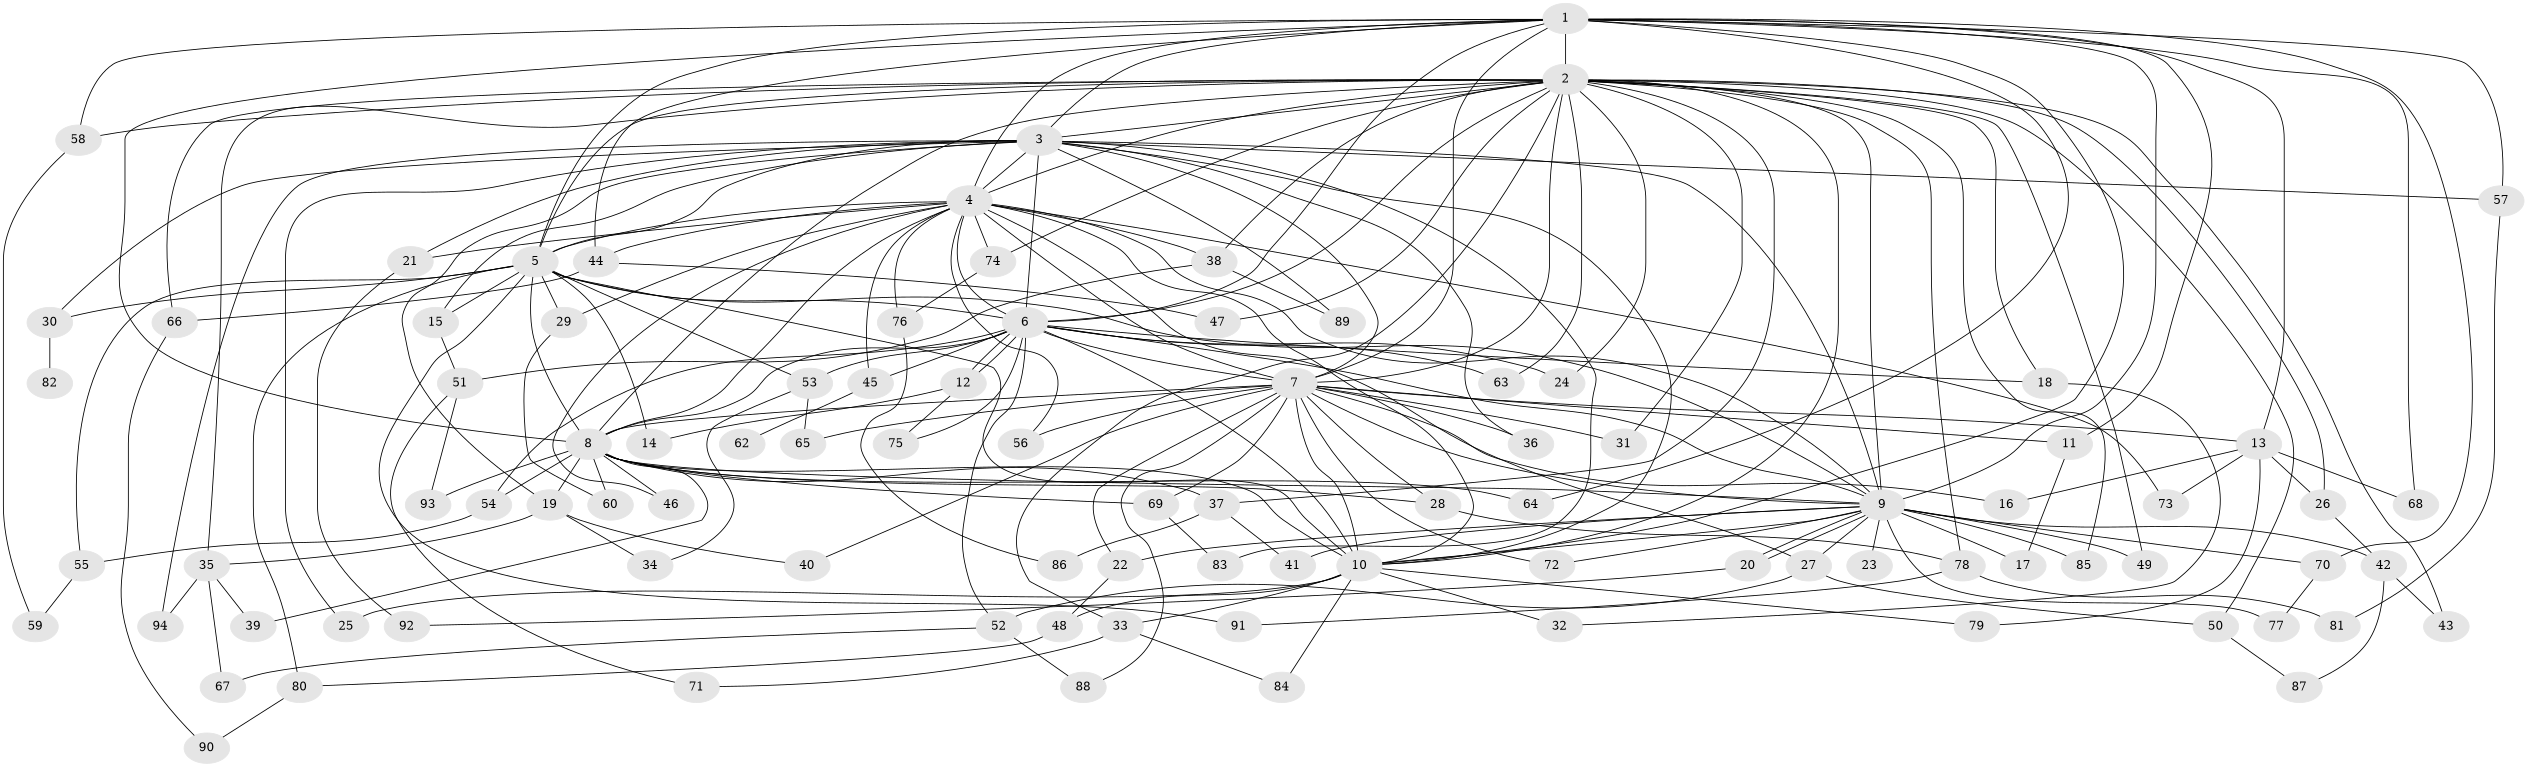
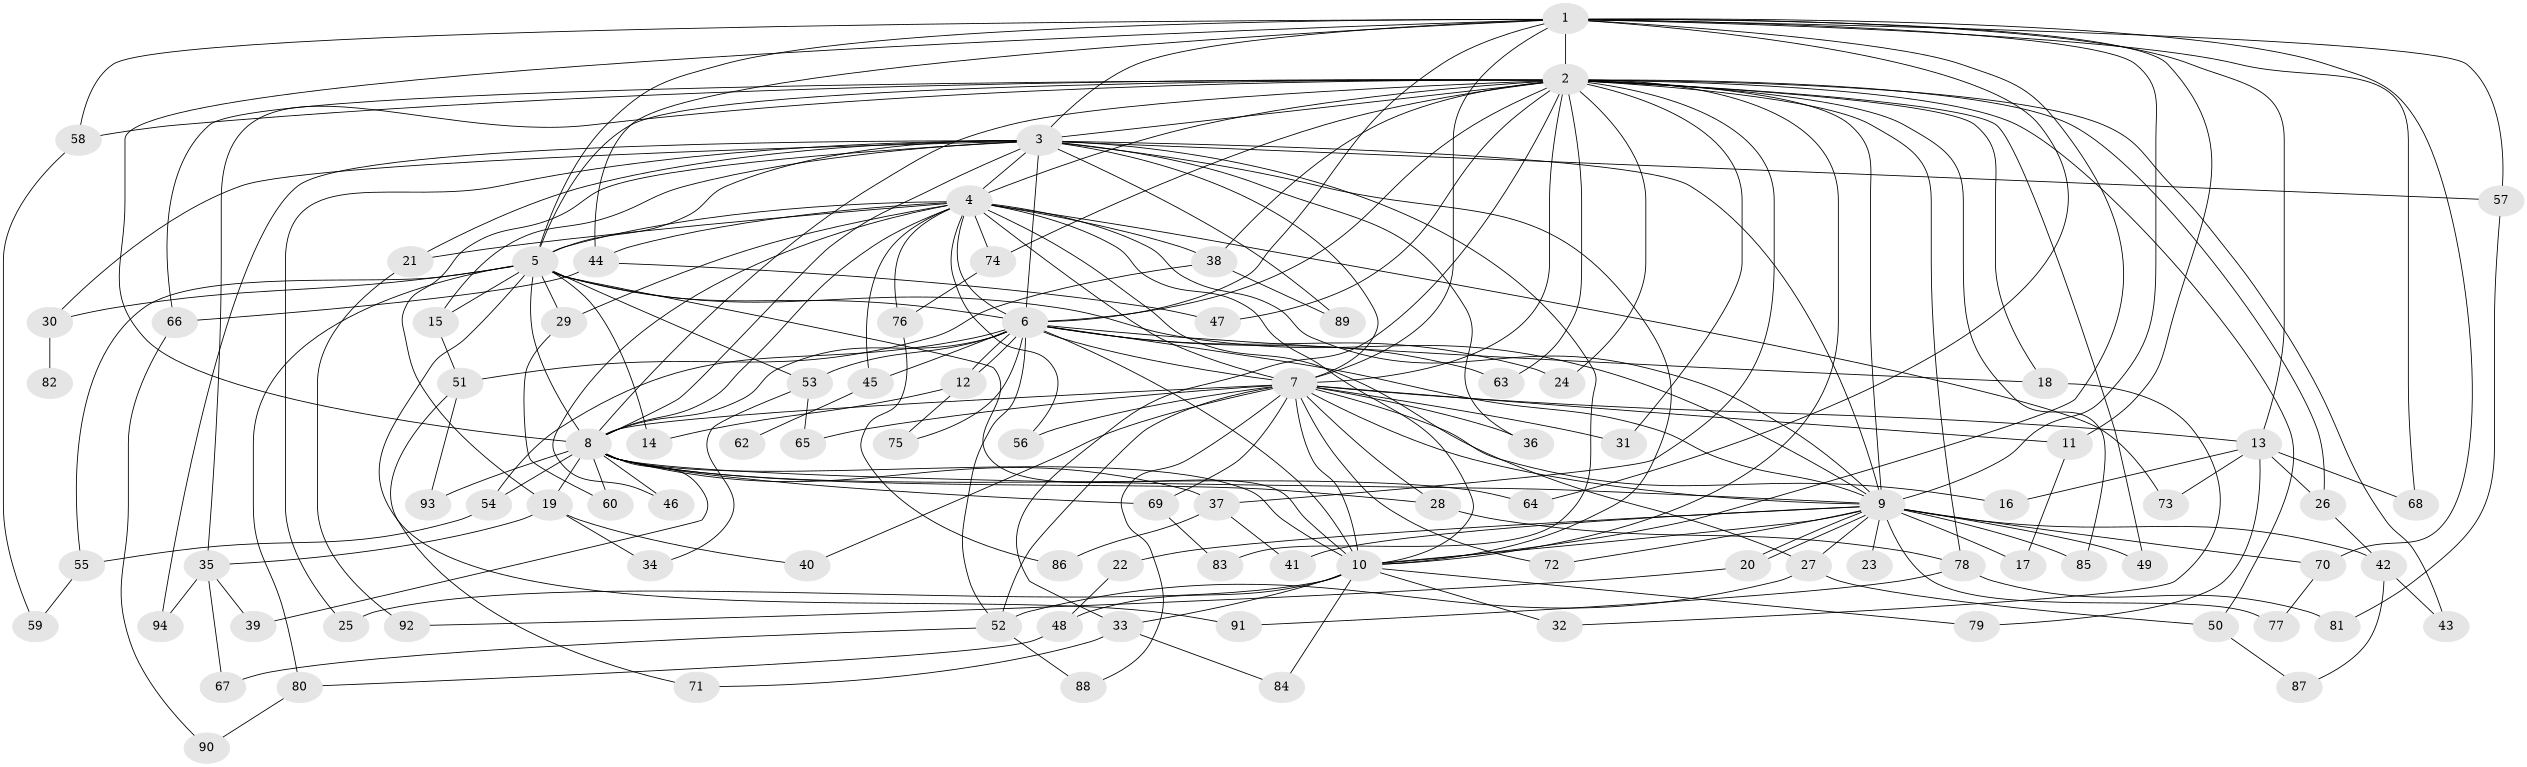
  graph {
    node [color=gray90 style=filled]
    1
    2
    3
    4
    5
    6
    7
    8
    9
    10
    11
    13
    44
    57
    58
    64
    68
    70
    18
    24
    26
    31
    33
    35
    37
    38
    43
    47
    49
    50
    63
    66
    74
    78
    85
    15
    19
    21
    25
    30
    36
    83
    89
    94
    27
    29
    45
    46
    56
    73
    76
    14
    53
    55
    80
    91
    12
    52
    54
    75
    16
    22
    28
    40
    65
    69
    72
    88
    60
    39
    93
    23
    17
    20
    41
    42
    77
    32
    48
    79
    84
    81
    59
    71
    67
    86
    51
    87
    90
    34
    92
    82
    62
    1 -- 2
    1 -- 3
-   1 -- 4
    1 -- 5
    1 -- 6
    1 -- 7
    1 -- 8
    1 -- 9
    1 -- 10
    1 -- 11
    1 -- 13
    1 -- 44
    1 -- 57
    1 -- 58
    1 -- 64
    1 -- 68
    1 -- 70
    2 -- 3
    2 -- 4
    2 -- 5
    2 -- 6
    2 -- 7
    2 -- 8
    2 -- 9
    2 -- 10
    2 -- 58
    2 -- 18
    2 -- 24
    2 -- 26
    2 -- 31
    2 -- 33
    2 -- 35
    2 -- 37
    2 -- 38
    2 -- 43
    2 -- 47
    2 -- 49
    2 -- 50
    2 -- 63
    2 -- 66
    2 -- 74
    2 -- 78
    2 -- 85
    3 -- 4
    3 -- 5
    3 -- 6
    3 -- 7
+   3 -- 8
    3 -- 9
    3 -- 10
    3 -- 57
    3 -- 15
    3 -- 19
    3 -- 21
    3 -- 25
    3 -- 30
    3 -- 36
    3 -- 83
    3 -- 89
    3 -- 94
    4 -- 5
    4 -- 6
    4 -- 7
    4 -- 8
    4 -- 9
    4 -- 10
    4 -- 44
    4 -- 38
    4 -- 74
    4 -- 21
    4 -- 27
    4 -- 29
    4 -- 45
    4 -- 46
    4 -- 56
    4 -- 73
    4 -- 76
    5 -- 6
    5 -- 8
    5 -- 9
    5 -- 10
    5 -- 15
    5 -- 30
    5 -- 29
    5 -- 14
    5 -- 53
    5 -- 55
    5 -- 80
    5 -- 91
    6 -- 7
    6 -- 8
    6 -- 9
    6 -- 10
    6 -- 18
    6 -- 24
    6 -- 63
    6 -- 45
    6 -- 53
    6 -- 12
    6 -- 12
    6 -- 52
    6 -- 54
    6 -- 75
    7 -- 8
    7 -- 9
    7 -- 10
    7 -- 11
    7 -- 13
    7 -- 31
    7 -- 36
    7 -- 56
    7 -- 16
-   7 -- 22
+   7 -- 52
    7 -- 28
    7 -- 40
    7 -- 65
    7 -- 69
    7 -- 72
    7 -- 88
    8 -- 9
    8 -- 10
    8 -- 64
    8 -- 37
    8 -- 19
    8 -- 46
    8 -- 54
    8 -- 28
    8 -- 69
    8 -- 60
    8 -- 39
    8 -- 93
    9 -- 10
    9 -- 70
    9 -- 49
    9 -- 85
    9 -- 27
    9 -- 22
    9 -- 72
    9 -- 23
    9 -- 17
    9 -- 20
    9 -- 20
    9 -- 41
    9 -- 42
    9 -- 77
    10 -- 33
    10 -- 25
    10 -- 32
    10 -- 48
    10 -- 79
    10 -- 84
    11 -- 17
    13 -- 68
    13 -- 26
    13 -- 73
    13 -- 16
    13 -- 79
    44 -- 47
    44 -- 66
    57 -- 81
    58 -- 59
    70 -- 77
    18 -- 32
    26 -- 42
    33 -- 84
    33 -- 71
    35 -- 94
    35 -- 39
    35 -- 67
    37 -- 41
    37 -- 86
    38 -- 89
    38 -- 51
    50 -- 87
    66 -- 90
    74 -- 76
    78 -- 91
    78 -- 81
    15 -- 51
    19 -- 35
    19 -- 40
    19 -- 34
    21 -- 92
    30 -- 82
    27 -- 50
    27 -- 52
    29 -- 60
    45 -- 62
    76 -- 86
    53 -- 65
    53 -- 34
    55 -- 59
    80 -- 90
    12 -- 14
    12 -- 75
    52 -- 88
    52 -- 67
    54 -- 55
    22 -- 48
    28 -- 78
    69 -- 83
    20 -- 92
    42 -- 43
    42 -- 87
    48 -- 80
    51 -- 93
    51 -- 71
  }
